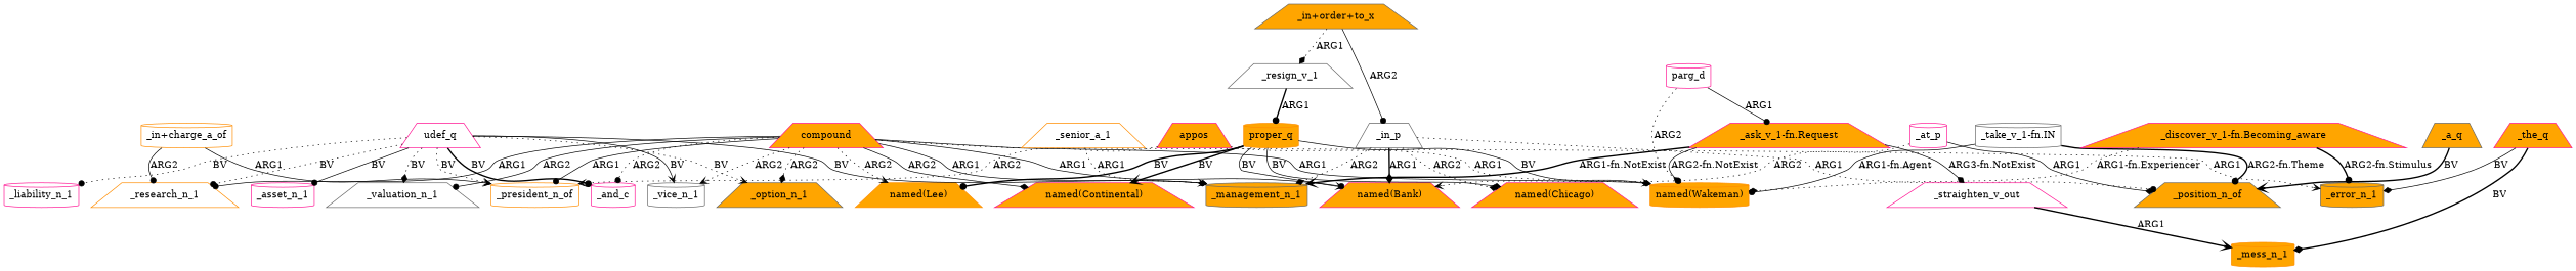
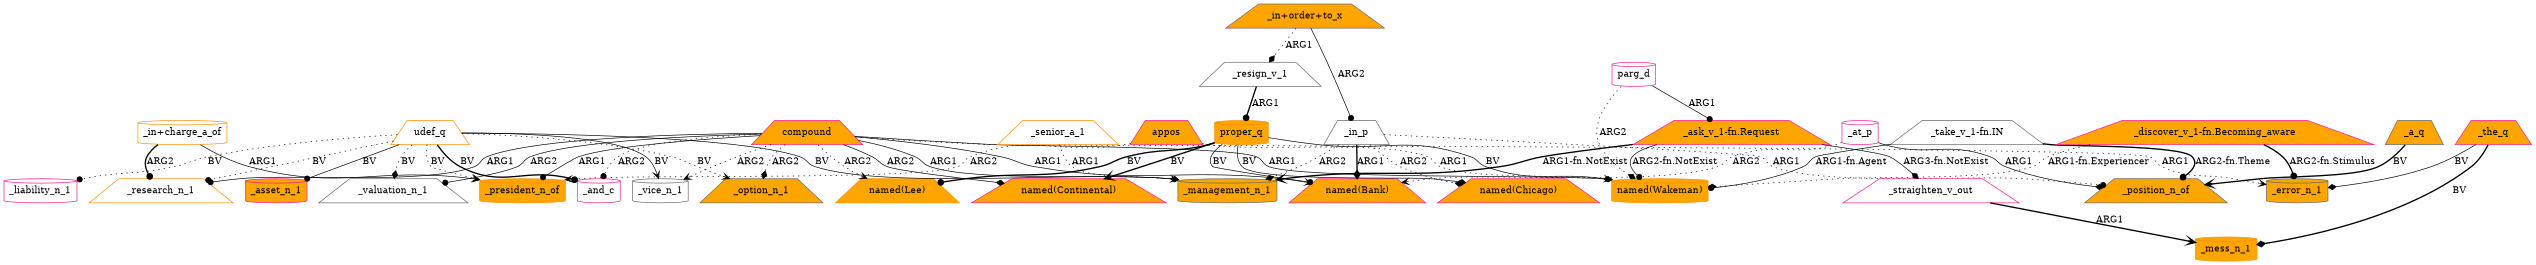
  digraph {
    node [color=deeppink fillcolor=orange shape=trapezium style=filled]
    edge [arrowhead=dot style=solid]
    "named(Lee)" [color=darkorange]
    compound
    "named(Bank)"
    _vice_n_1 [color=gray40 fillcolor=white shape=cylinder]
    "named(Wakeman)" [color=darkorange shape=cylinder]
    _option_n_1 [color=gray40]
    "named(Continental)"
    _research_n_1 [color=darkorange fillcolor=white]
-   _president_n_of [color=darkorange fillcolor=white shape=cylinder]
+   _president_n_of [color=darkorange shape=cylinder]
    _management_n_1 [color=gray40 shape=cylinder]
    _valuation_n_1 [color=gray40 fillcolor=white]
    _and_c [fillcolor=white shape=cylinder]
    _error_n_1 [color=gray40 shape=cylinder]
    _at_p [fillcolor=white shape=cylinder]
    _position_n_of [color=gray40]
-   udef_q [fillcolor=white]
+   udef_q [color=darkorange fillcolor=white]
    _liability_n_1 [fillcolor=white shape=cylinder]
-   _asset_n_1 [fillcolor=white shape=cylinder]
+   _asset_n_1 [shape=cylinder]
    "_in+order+to_x" [color=gray40]
    _resign_v_1 [color=gray40 fillcolor=white]
    _in_p [color=gray40 fillcolor=white]
    proper_q [color=darkorange shape=cylinder]
-   "_take_v_1-fn.IN" [color=gray40 fillcolor=white shape=cylinder]
+   "_take_v_1-fn.IN" [color=gray40 fillcolor=white]
    "named(Chicago)"
    _straighten_v_out [fillcolor=white]
    _mess_n_1 [color=darkorange shape=cylinder]
    "_ask_v_1-fn.Request"
    "_discover_v_1-fn.Becoming_aware"
    "_in+charge_a_of" [color=darkorange fillcolor=white shape=cylinder]
    parg_d [fillcolor=white shape=cylinder]
    _the_q
    appos
    _a_q [color=gray40]
    _senior_a_1 [color=darkorange fillcolor=white]
    compound -> "named(Lee)" [arrowhead=vee label=ARG2 style=dotted]
    compound -> "named(Bank)" [label=ARG1]
    compound -> _vice_n_1 [arrowhead=vee label=ARG2 style=dotted]
    compound -> "named(Wakeman)" [arrowhead=diamond label=ARG1]
    compound -> _option_n_1 [arrowhead=diamond label=ARG2 style=dotted]
    compound -> "named(Continental)" [arrowhead=diamond label=ARG2]
    compound -> _research_n_1 [label=ARG1]
    compound -> _president_n_of [label=ARG1]
    compound -> _management_n_1 [arrowhead=diamond label=ARG1]
    compound -> _valuation_n_1 [label=ARG2]
    compound -> _and_c [label=ARG2 style=dotted]
    compound -> _error_n_1 [arrowhead=vee label=ARG1 style=dotted]
    _at_p -> "named(Bank)" [arrowhead=vee label=ARG2 style=dotted]
    _at_p -> _position_n_of [arrowhead=diamond label=ARG1]
    udef_q -> _vice_n_1 [arrowhead=vee label=BV]
    udef_q -> _option_n_1 [arrowhead=vee label=BV style=dotted]
    udef_q -> _research_n_1 [label=BV style=dotted]
    udef_q -> _president_n_of [arrowhead=vee label=BV style=dotted]
    udef_q -> _management_n_1 [arrowhead=diamond label=BV]
    udef_q -> _valuation_n_1 [arrowhead=diamond label=BV style=dotted]
    udef_q -> _and_c [label=BV style=bold]
    udef_q -> _liability_n_1 [label=BV style=dotted]
    udef_q -> _asset_n_1 [label=BV]
    "_in+order+to_x" -> _resign_v_1 [arrowhead=diamond label=ARG1 style=dotted]
    "_in+order+to_x" -> _in_p [label=ARG2]
    _resign_v_1 -> proper_q [label=ARG1 style=bold]
    _in_p -> "named(Bank)" [arrowhead=diamond label=ARG1 style=bold]
    _in_p -> _management_n_1 [arrowhead=diamond label=ARG2 style=dotted]
    _in_p -> _position_n_of [label=ARG1 style=dotted]
    _in_p -> "named(Chicago)" [arrowhead=diamond label=ARG2 style=dotted]
    proper_q -> "named(Lee)" [label=BV style=bold]
    proper_q -> "named(Bank)" [arrowhead=vee label=BV]
    proper_q -> "named(Wakeman)" [arrowhead=vee label=BV]
    proper_q -> "named(Continental)" [arrowhead=vee label=BV style=bold]
    proper_q -> "named(Chicago)" [arrowhead=diamond label=BV]
    "_take_v_1-fn.IN" -> "named(Wakeman)" [label="ARG1-fn.Agent"]
    "_take_v_1-fn.IN" -> _position_n_of [label="ARG2-fn.Theme" style=bold]
    _straighten_v_out -> _mess_n_1 [arrowhead=vee label=ARG1 style=bold]
    "_ask_v_1-fn.Request" -> "named(Wakeman)" [label="ARG2-fn.NotExist"]
    "_ask_v_1-fn.Request" -> _management_n_1 [arrowhead=vee label="ARG1-fn.NotExist" style=bold]
    "_ask_v_1-fn.Request" -> _straighten_v_out [arrowhead=diamond label="ARG3-fn.NotExist"]
    "_discover_v_1-fn.Becoming_aware" -> "named(Wakeman)" [arrowhead=diamond label="ARG1-fn.Experiencer" style=dotted]
    "_discover_v_1-fn.Becoming_aware" -> _error_n_1 [label="ARG2-fn.Stimulus" style=bold]
-   "_in+charge_a_of" -> _research_n_1 [label=ARG2]
+   "_in+charge_a_of" -> _research_n_1 [label=ARG2 style=bold]
    "_in+charge_a_of" -> _president_n_of [arrowhead=vee label=ARG1]
    parg_d -> "named(Wakeman)" [arrowhead=diamond label=ARG2 style=dotted]
    parg_d -> "_ask_v_1-fn.Request" [label=ARG1]
    _the_q -> _error_n_1 [arrowhead=diamond label=BV]
    _the_q -> _mess_n_1 [arrowhead=diamond label=BV style=bold]
    appos -> "named(Wakeman)" [arrowhead=diamond label=ARG1 style=dotted]
    appos -> _president_n_of [arrowhead=vee label=ARG2 style=dotted]
    _a_q -> _position_n_of [arrowhead=vee label=BV style=bold]
    _senior_a_1 -> _management_n_1 [arrowhead=vee label=ARG1 style=dotted]
  }
